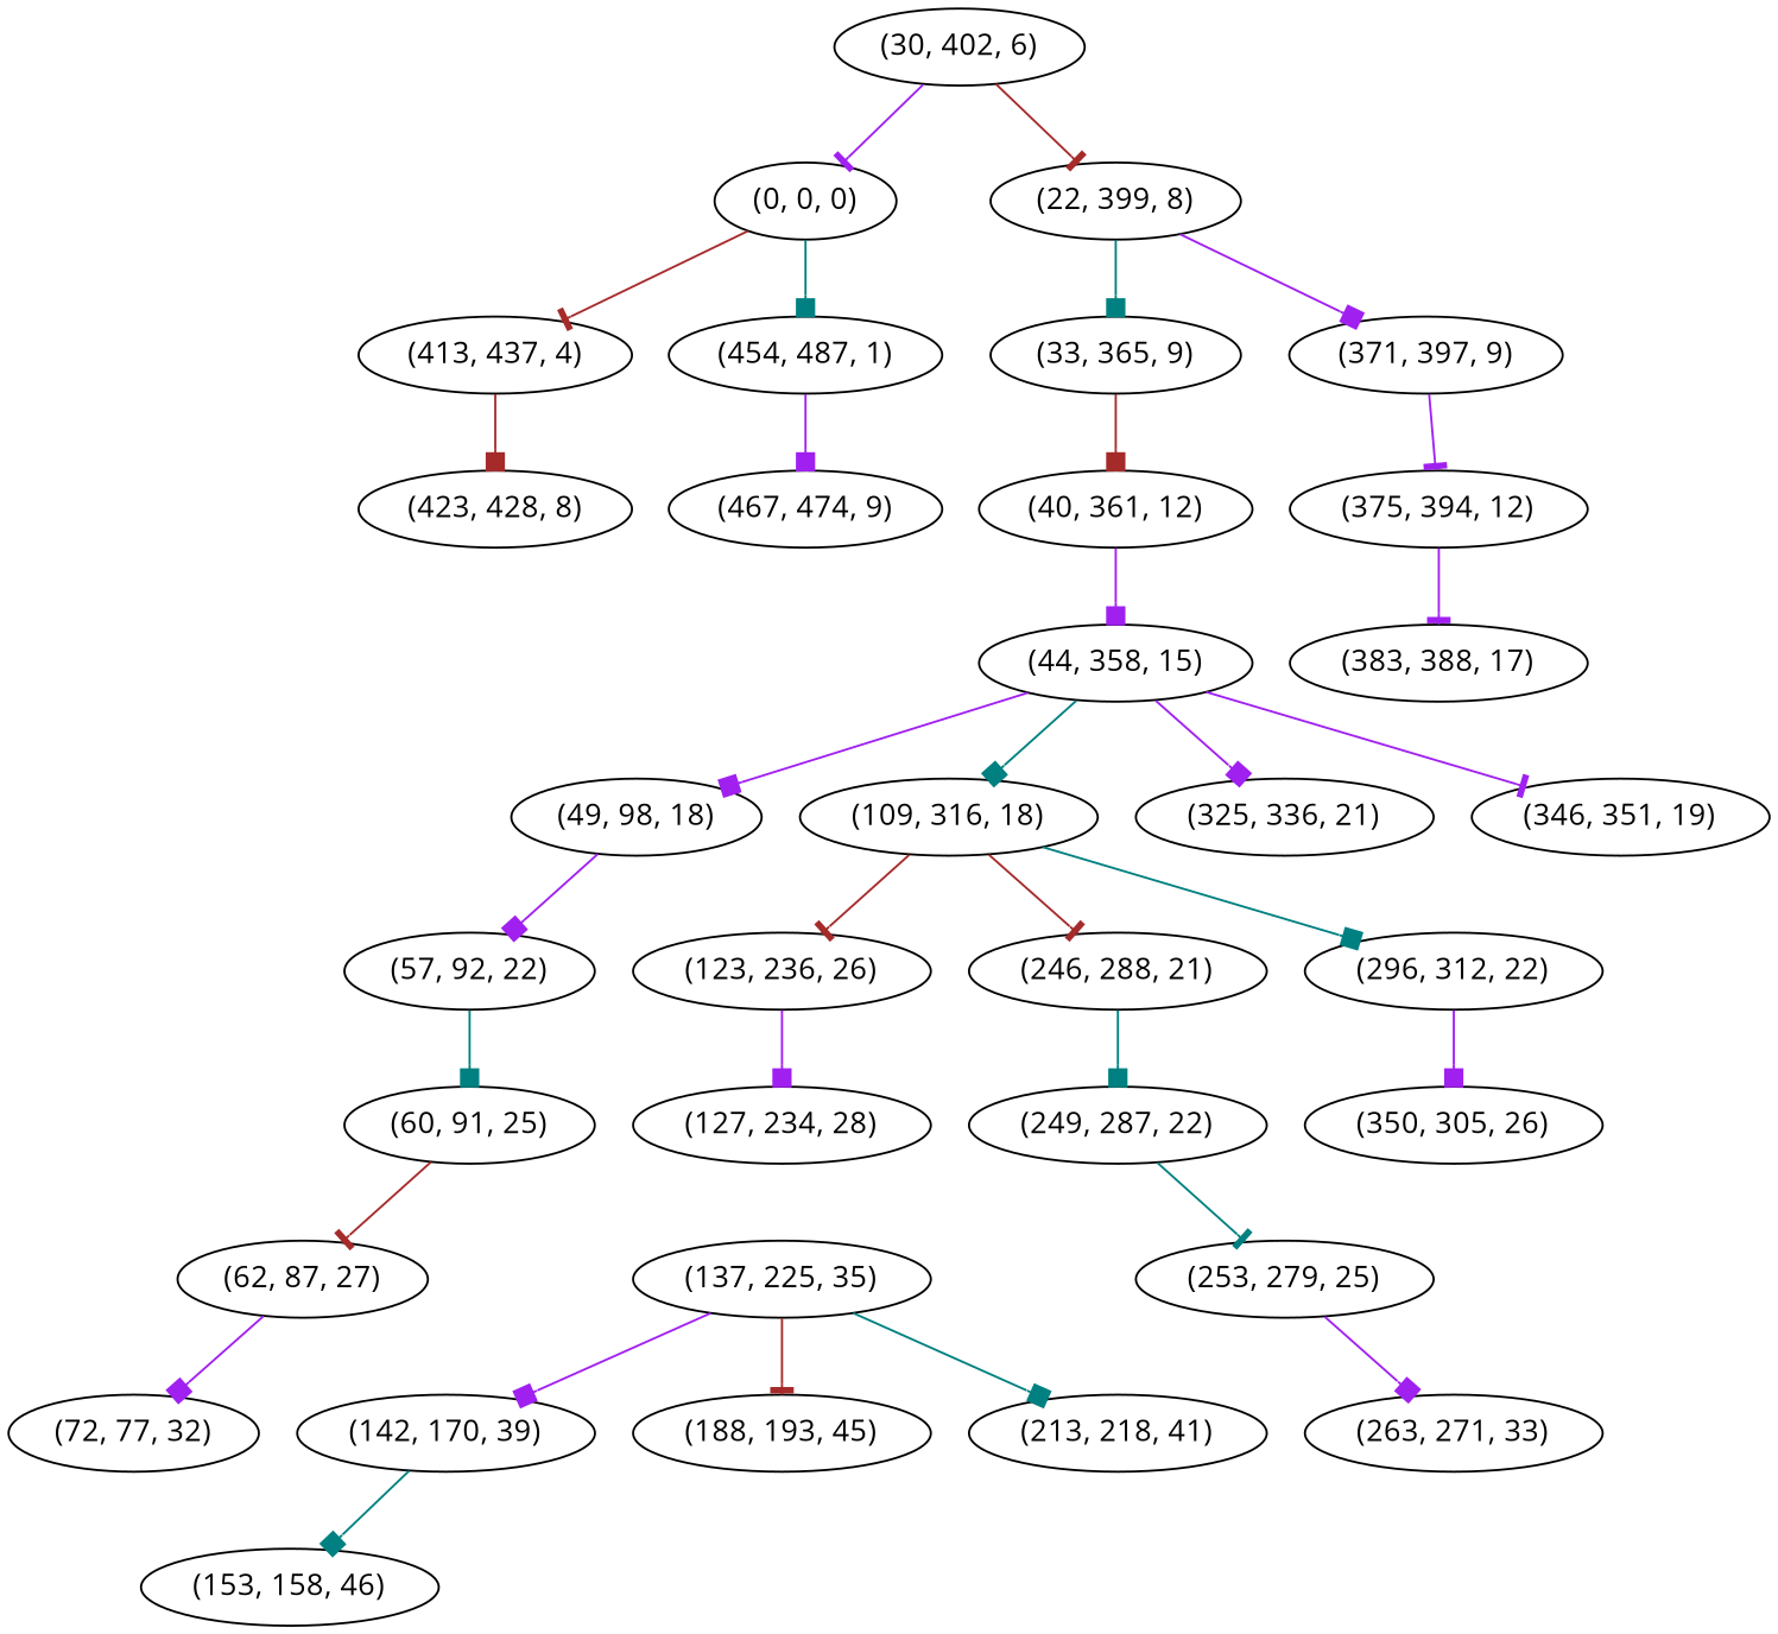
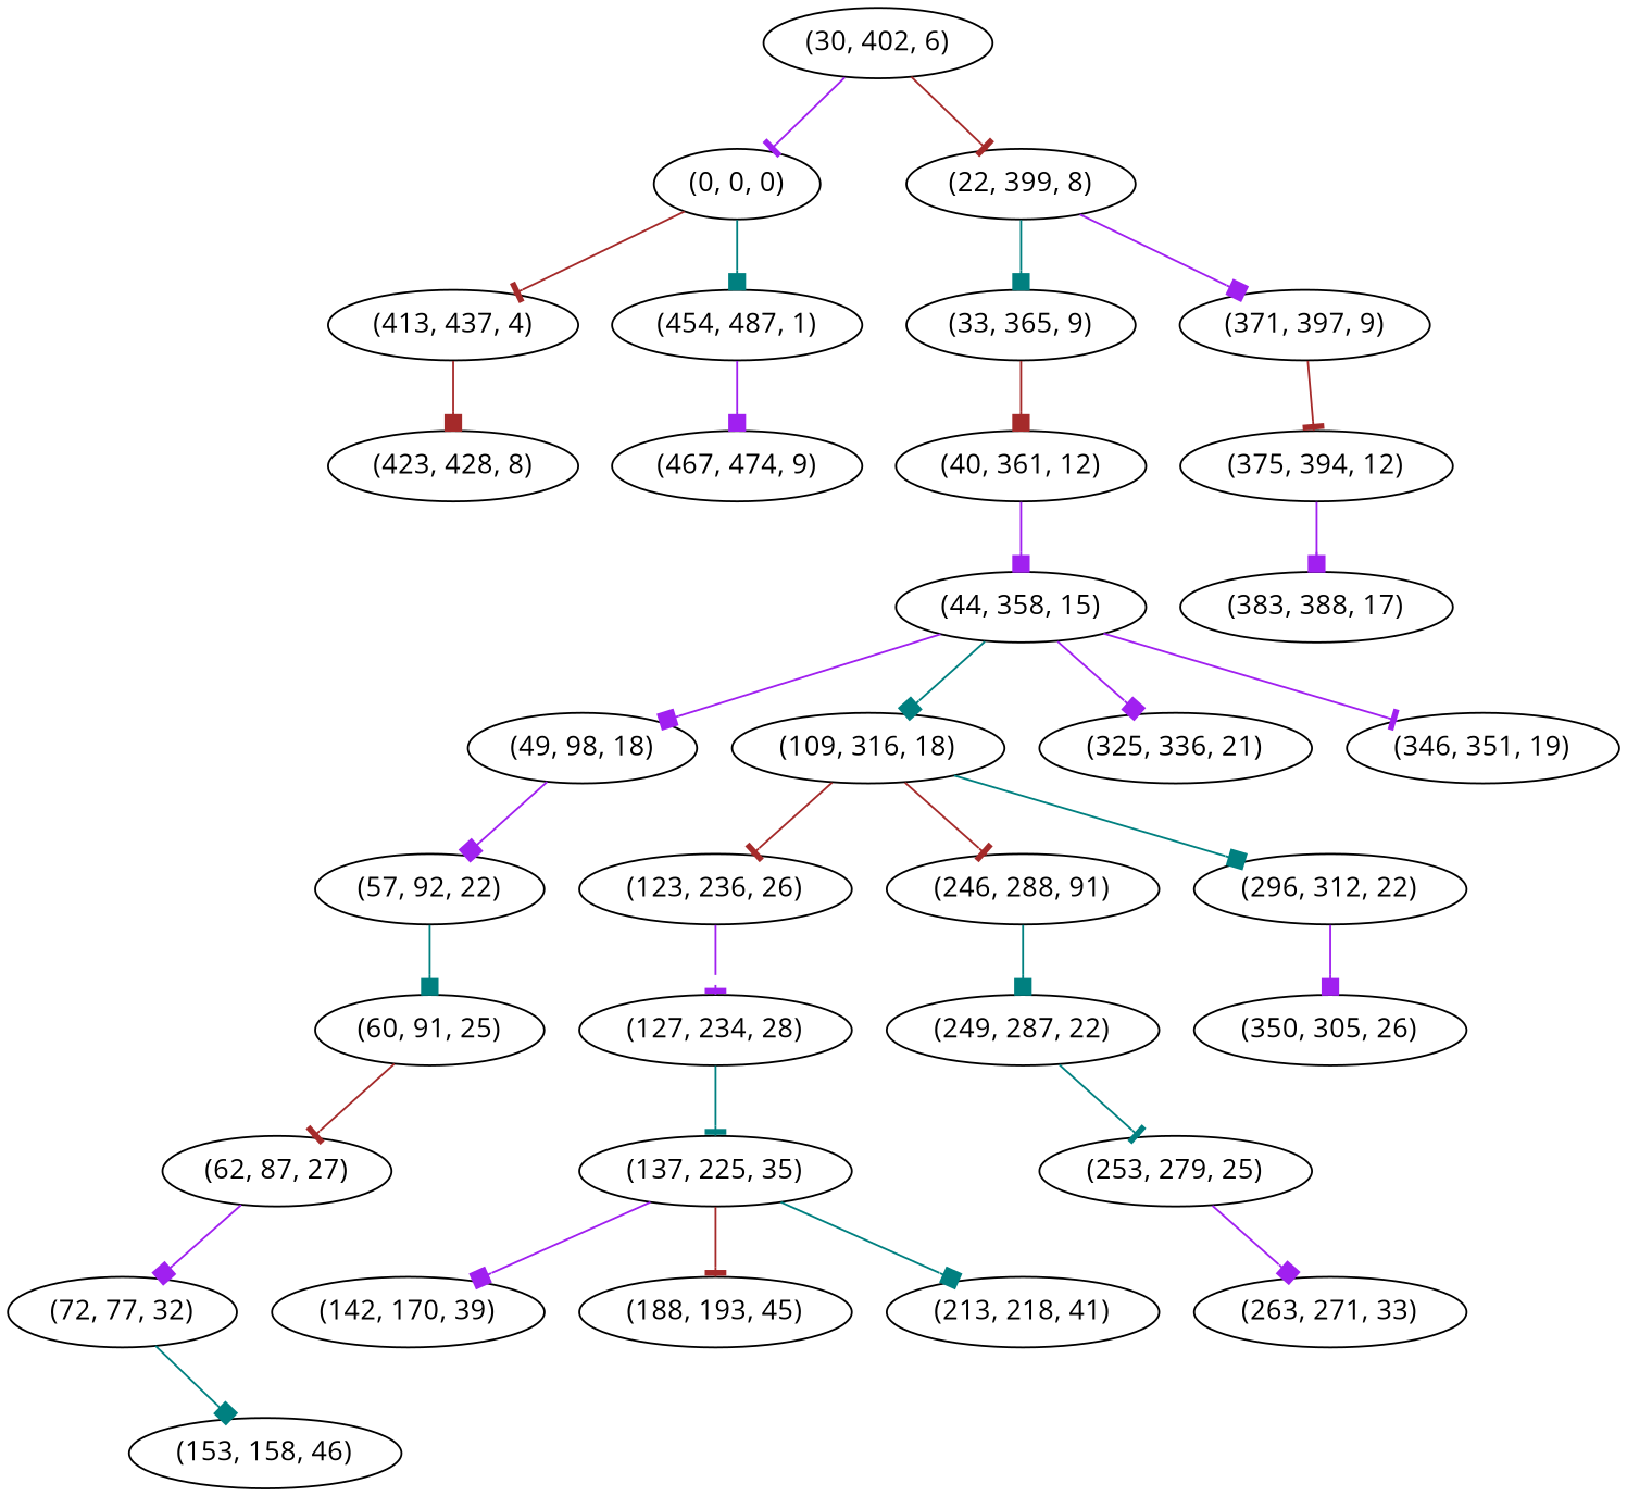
  digraph {
    fontname="Open Sans"
    node [fontname="Open Sans"]
    edge [arrowhead=box color=purple fontname="Open Sans"]
    "(0, 0, 0)"
    "(413, 437, 4)"
    "(454, 487, 1)"
    "(30, 402, 6)"
    n5 [label="(22, 399, 8)"]
    "(423, 428, 8)"
    "(467, 474, 9)"
    "(33, 365, 9)"
    "(371, 397, 9)"
    "(40, 361, 12)"
    "(375, 394, 12)"
    "(44, 358, 15)"
    "(49, 98, 18)"
    "(109, 316, 18)"
    "(325, 336, 21)"
    "(346, 351, 19)"
    n17 [label="(57, 92, 22)"]
    "(123, 236, 26)"
-   "(246, 288, 21)"
+   "(246, 288, 21)" [label="(246, 288, 91)"]
    "(296, 312, 22)"
    "(60, 91, 25)"
    "(62, 87, 27)"
    "(72, 77, 32)"
    "(127, 234, 28)"
    "(249, 287, 22)"
    n26 [label="(350, 305, 26)"]
    "(137, 225, 35)"
    "(142, 170, 39)"
    "(188, 193, 45)"
    "(213, 218, 41)"
    "(153, 158, 46)"
    "(253, 279, 25)"
    "(263, 271, 33)"
    "(383, 388, 17)"
    "(0, 0, 0)" -> "(413, 437, 4)" [arrowhead=tee color=brown]
    "(0, 0, 0)" -> "(454, 487, 1)" [color=teal]
    "(413, 437, 4)" -> "(423, 428, 8)" [color=brown]
    "(454, 487, 1)" -> "(467, 474, 9)"
    "(30, 402, 6)" -> "(0, 0, 0)" [arrowhead=tee]
    "(30, 402, 6)" -> n5 [arrowhead=tee color=brown]
    n5 -> "(33, 365, 9)" [color=teal]
    n5 -> "(371, 397, 9)"
    "(33, 365, 9)" -> "(40, 361, 12)" [color=brown]
-   "(371, 397, 9)" -> "(375, 394, 12)" [arrowhead=tee]
+   "(371, 397, 9)" -> "(375, 394, 12)" [arrowhead=tee color=brown]
    "(40, 361, 12)" -> "(44, 358, 15)"
-   "(375, 394, 12)" -> "(383, 388, 17)" [arrowhead=tee]
+   "(375, 394, 12)" -> "(383, 388, 17)"
    "(44, 358, 15)" -> "(49, 98, 18)"
    "(44, 358, 15)" -> "(109, 316, 18)" [color=teal]
    "(44, 358, 15)" -> "(325, 336, 21)"
    "(44, 358, 15)" -> "(346, 351, 19)" [arrowhead=tee]
    "(49, 98, 18)" -> n17
    "(109, 316, 18)" -> "(123, 236, 26)" [arrowhead=tee color=brown]
    "(109, 316, 18)" -> "(246, 288, 21)" [arrowhead=tee color=brown]
    "(109, 316, 18)" -> "(296, 312, 22)" [color=teal]
    n17 -> "(60, 91, 25)" [color=teal]
-   "(123, 236, 26)" -> "(127, 234, 28)"
+   "(123, 236, 26)" -> "(127, 234, 28)" [arrowhead=tee]
    "(246, 288, 21)" -> "(249, 287, 22)" [color=teal]
    "(296, 312, 22)" -> n26
    "(60, 91, 25)" -> "(62, 87, 27)" [arrowhead=tee color=brown]
    "(62, 87, 27)" -> "(72, 77, 32)"
+   "(127, 234, 28)" -> "(137, 225, 35)" [arrowhead=tee color=teal]
    "(249, 287, 22)" -> "(253, 279, 25)" [arrowhead=tee color=teal]
    "(137, 225, 35)" -> "(142, 170, 39)"
    "(137, 225, 35)" -> "(188, 193, 45)" [arrowhead=tee color=brown]
    "(137, 225, 35)" -> "(213, 218, 41)" [color=teal]
-   "(142, 170, 39)" -> "(153, 158, 46)" [color=teal]
+   "(72, 77, 32)" -> "(153, 158, 46)" [color=teal]
    "(253, 279, 25)" -> "(263, 271, 33)"
  }
